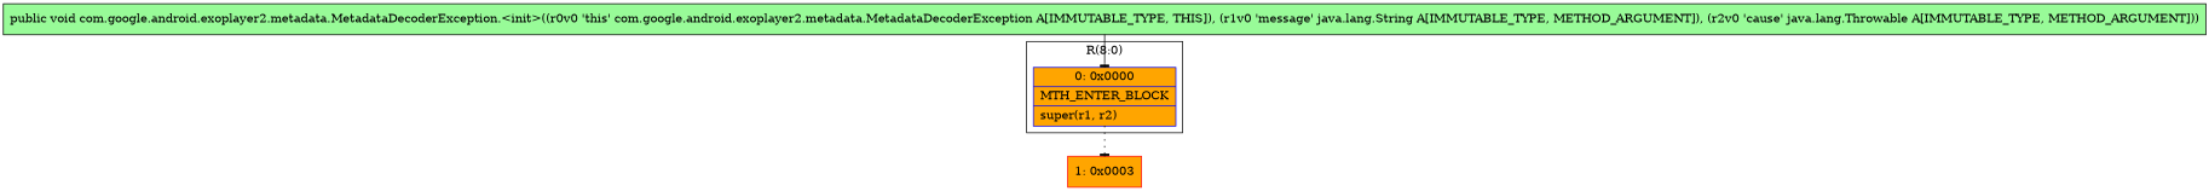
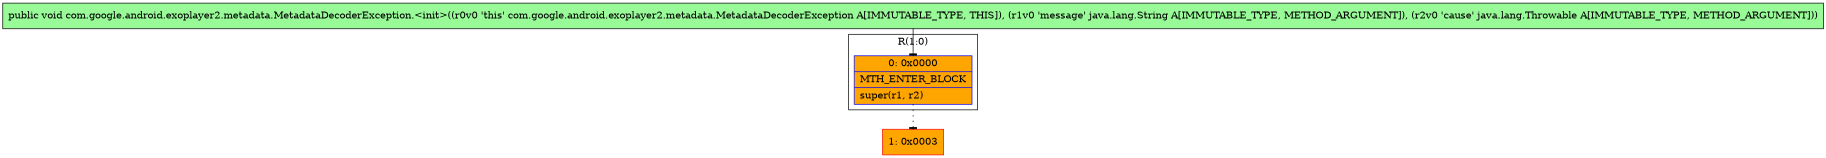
  digraph {
    node [shape=record style=filled fillcolor=orange]
    edge [color=black arrowhead=tee]
    n1 [color=blue label="{0\:\ 0x0000|MTH_ENTER_BLOCK\l|super(r1, r2)\l}"]
    n2 [color=red label="{1\:\ 0x0003}"]
    n3 [label="{public void com.google.android.exoplayer2.metadata.MetadataDecoderException.\<init\>((r0v0 'this' com.google.android.exoplayer2.metadata.MetadataDecoderException A[IMMUTABLE_TYPE, THIS]), (r1v0 'message' java.lang.String A[IMMUTABLE_TYPE, METHOD_ARGUMENT]), (r2v0 'cause' java.lang.Throwable A[IMMUTABLE_TYPE, METHOD_ARGUMENT])) }" fillcolor=palegreen]
    subgraph cluster_1 {
-     label="R(8:0)"
+     label="R(1:0)"
      n1
    }
    n1 -> n2 [style=dotted]
    n3 -> n1 [style=solid]
  }
